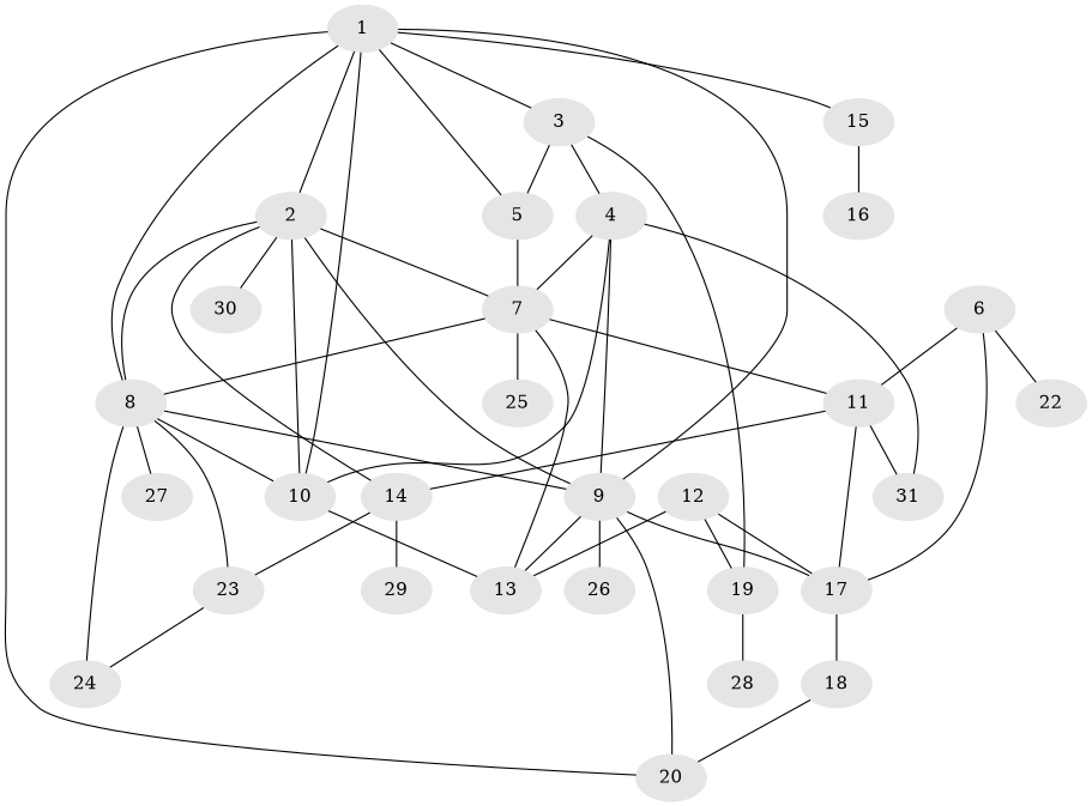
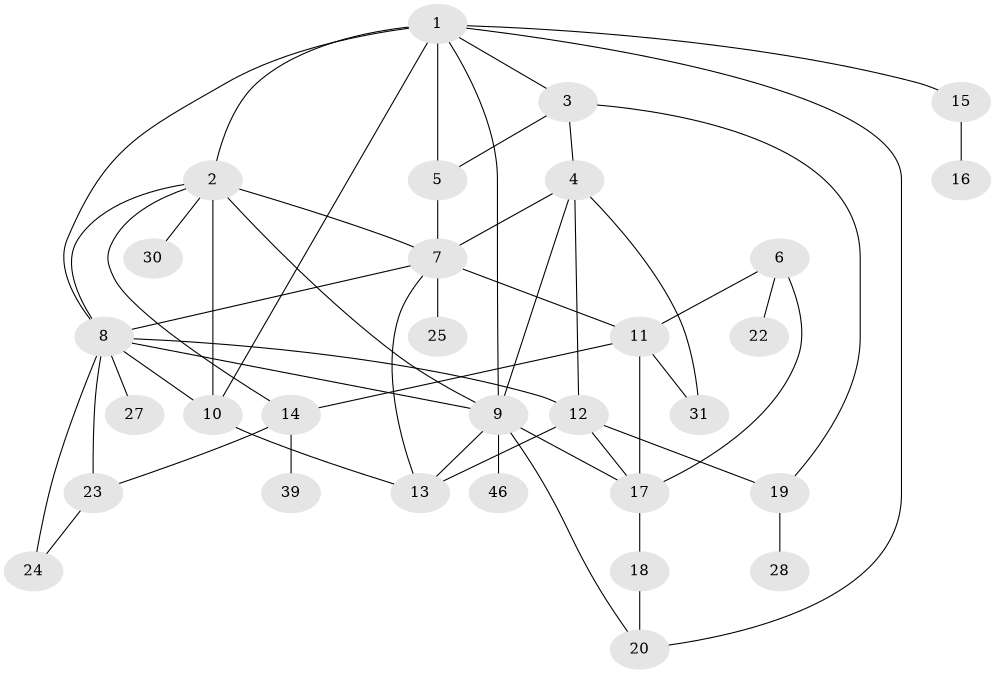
  graph {
    node [color=gray90 style=filled]
    edge [weight=1.0]
    1
    2
    3
    5
    8
    9
    10
    15
    20
    14
    7
    30
    4
    19
    12
    23
    24
    27
    17
    13
-   26
-   29
+   26 [label=46]
+   29 [label=39]
    16
    11
    25
    n26 [label=31]
    28
    6
    22
    18
    1 -- 2
    1 -- 3
    1 -- 5
    1 -- 8 [weight=2.0]
    1 -- 9
    1 -- 10
    1 -- 15
    1 -- 20
    2 -- 8
    2 -- 9
    2 -- 10 [weight=4.0]
    2 -- 14
    2 -- 7
    2 -- 30
    3 -- 5
    3 -- 4
    3 -- 19
    5 -- 7 [weight=3.0]
    8 -- 9
    8 -- 10
+   8 -- 12 [weight=2.0]
    8 -- 23
    8 -- 24 [weight=2.0]
    8 -- 27
    9 -- 20
    9 -- 17
    9 -- 13
    9 -- 26 [weight=2.0]
    10 -- 13
    15 -- 16
    14 -- 23
    14 -- 29
    7 -- 8
    7 -- 13
    7 -- 11
    7 -- 25
    4 -- 9
-   4 -- 10 [weight=2.0]
+   4 -- 12 [weight=2.0]
    4 -- 7
    4 -- n26
    19 -- 28
    12 -- 19
    12 -- 17
    12 -- 13 [weight=2.0]
    23 -- 24
    17 -- 18
    11 -- 14
    11 -- 17
    11 -- n26
    6 -- 17 [weight=2.0]
    6 -- 11
    6 -- 22
    18 -- 20
  }
